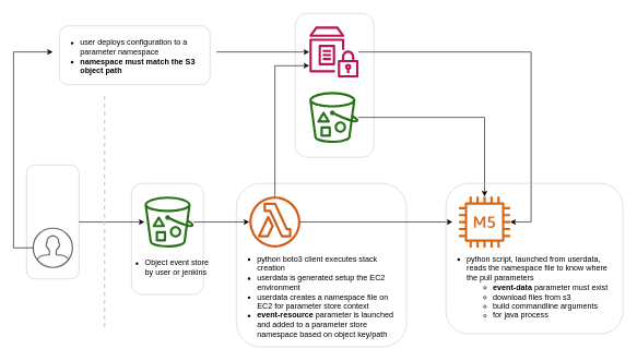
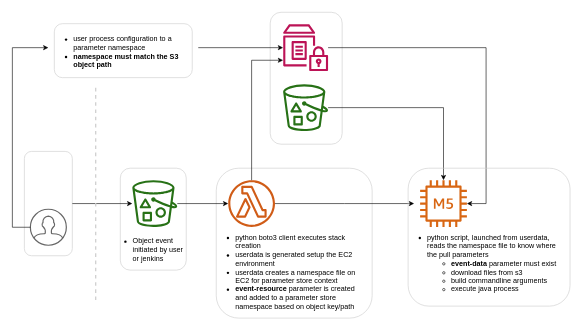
  <mxCell id="0" />
  <mxCell id="1" parent="0" />
  <mxCell id="2" value="" style="rounded=1;whiteSpace=wrap;html=1;fillColor=none;strokeColor=#CCCCCC;" vertex="1" parent="1"><mxGeometry x="40" y="252" width="80" height="174" as="geometry" /></mxCell>
  <mxCell id="3" value="" style="rounded=1;whiteSpace=wrap;html=1;fillColor=none;strokeColor=#CCCCCC;" vertex="1" parent="1"><mxGeometry x="450" y="20" width="120" height="220" as="geometry" /></mxCell>
  <mxCell id="4" value="" style="rounded=1;whiteSpace=wrap;html=1;fillColor=none;strokeColor=#CCCCCC;" parent="1" vertex="1"><mxGeometry x="200" y="280" width="110" height="170" as="geometry" /></mxCell>
  <mxCell id="5" value="" style="rounded=1;whiteSpace=wrap;html=1;fillColor=none;strokeColor=#CCCCCC;" parent="1" vertex="1"><mxGeometry x="360" y="280" width="260" height="250" as="geometry" /></mxCell>
  <mxCell id="6" style="edgeStyle=orthogonalEdgeStyle;rounded=0;orthogonalLoop=1;jettySize=auto;html=1;endArrow=classic;endFill=1;" parent="1" source="7" edge="1"><mxGeometry relative="1" as="geometry"><mxPoint x="690" y="339" as="targetPoint" /></mxGeometry></mxCell>
  <mxCell id="7" value="" style="outlineConnect=0;fontColor=#232F3E;gradientColor=none;fillColor=#D05C17;strokeColor=none;dashed=0;verticalLabelPosition=bottom;verticalAlign=top;align=center;html=1;fontSize=12;fontStyle=0;aspect=fixed;pointerEvents=1;shape=mxgraph.aws4.lambda_function;" parent="1" vertex="1"><mxGeometry x="380" y="300" width="78" height="78" as="geometry" /></mxCell>
  <mxCell id="8" style="edgeStyle=orthogonalEdgeStyle;rounded=0;orthogonalLoop=1;jettySize=auto;html=1;" parent="1" source="9" target="7" edge="1"><mxGeometry relative="1" as="geometry" /></mxCell>
  <mxCell id="9" value="" style="outlineConnect=0;fontColor=#232F3E;gradientColor=none;fillColor=#277116;strokeColor=none;dashed=0;verticalLabelPosition=bottom;verticalAlign=top;align=center;html=1;fontSize=12;fontStyle=0;aspect=fixed;pointerEvents=1;shape=mxgraph.aws4.bucket_with_objects;" parent="1" vertex="1"><mxGeometry x="220" y="300" width="75" height="78" as="geometry" /></mxCell>
  <mxCell id="10" value="" style="outlineConnect=0;fontColor=#232F3E;gradientColor=none;fillColor=#D86613;strokeColor=none;dashed=0;verticalLabelPosition=bottom;verticalAlign=top;align=center;html=1;fontSize=12;fontStyle=0;aspect=fixed;pointerEvents=1;shape=mxgraph.aws4.m5_instance;" parent="1" vertex="1"><mxGeometry x="700" y="300" width="78" height="78" as="geometry" /></mxCell>
- <mxCell id="11" value="&lt;div&gt;&lt;ul&gt;&lt;li&gt;python boto3 client executes stack creation&lt;/li&gt;&lt;li&gt;userdata is generated setup the EC2 environment&lt;/li&gt;&lt;li&gt;userdata creates a namespace file on&amp;nbsp; EC2 for parameter store context&lt;br&gt;&lt;/li&gt;&lt;li&gt;&lt;b&gt;event-resource&lt;/b&gt; parameter is launched and added to a parameter store namespace based on object key/path&lt;br&gt;&lt;/li&gt;&lt;/ul&gt;&lt;/div&gt;" style="text;html=1;strokeColor=none;fillColor=none;align=left;verticalAlign=top;whiteSpace=wrap;rounded=0;" parent="1" vertex="1"><mxGeometry x="350" y="370" width="260" height="160" as="geometry" /></mxCell>
+ <mxCell id="11" value="&lt;div&gt;&lt;ul&gt;&lt;li&gt;python boto3 client executes stack creation&lt;/li&gt;&lt;li&gt;userdata is generated setup the EC2 environment&lt;/li&gt;&lt;li&gt;userdata creates a namespace file on&amp;nbsp; EC2 for parameter store context&lt;br&gt;&lt;/li&gt;&lt;li&gt;&lt;b&gt;event-resource&lt;/b&gt; parameter is created and added to a parameter store namespace based on object key/path&lt;br&gt;&lt;/li&gt;&lt;/ul&gt;&lt;/div&gt;" style="text;html=1;strokeColor=none;fillColor=none;align=left;verticalAlign=top;whiteSpace=wrap;rounded=0;" parent="1" vertex="1"><mxGeometry x="350" y="370" width="260" height="160" as="geometry" /></mxCell>
  <mxCell id="12" style="edgeStyle=orthogonalEdgeStyle;rounded=0;orthogonalLoop=1;jettySize=auto;html=1;endArrow=none;endFill=0;fontSize=16;startArrow=classic;startFill=1;entryX=1;entryY=0.5;entryDx=0;entryDy=0;" parent="1" source="9" edge="1" target="2"><mxGeometry relative="1" as="geometry"><mxPoint x="60" y="339" as="targetPoint" /><Array as="points" /></mxGeometry></mxCell>
- <mxCell id="13" value="&lt;ul&gt;&lt;li&gt;Object event store by user or jenkins&lt;br&gt;&lt;/li&gt;&lt;/ul&gt;" style="text;html=1;strokeColor=none;fillColor=none;align=left;verticalAlign=top;whiteSpace=wrap;rounded=0;" parent="1" vertex="1"><mxGeometry x="179" y="376" width="140" height="50" as="geometry" /></mxCell>
+ <mxCell id="13" value="&lt;ul&gt;&lt;li&gt;Object event initiated by user or jenkins&lt;br&gt;&lt;/li&gt;&lt;/ul&gt;" style="text;html=1;strokeColor=none;fillColor=none;align=left;verticalAlign=top;whiteSpace=wrap;rounded=0;" parent="1" vertex="1"><mxGeometry x="179" y="376" width="140" height="50" as="geometry" /></mxCell>
  <mxCell id="14" value="" style="endArrow=none;html=1;fontSize=16;dashed=1;strokeWidth=2;strokeColor=#CCCCCC;" parent="1" edge="1"><mxGeometry width="50" height="50" relative="1" as="geometry"><mxPoint x="159" y="500" as="sourcePoint" /><mxPoint x="159" y="140" as="targetPoint" /></mxGeometry></mxCell>
  <mxCell id="15" style="edgeStyle=orthogonalEdgeStyle;rounded=0;orthogonalLoop=1;jettySize=auto;html=1;startArrow=classic;startFill=1;endArrow=none;endFill=0;" edge="1" parent="1" source="17" target="7"><mxGeometry relative="1" as="geometry"><Array as="points"><mxPoint x="419" y="100" /></Array></mxGeometry></mxCell>
  <mxCell id="16" style="edgeStyle=orthogonalEdgeStyle;rounded=0;orthogonalLoop=1;jettySize=auto;html=1;startArrow=none;startFill=0;" edge="1" parent="1" source="17" target="10"><mxGeometry relative="1" as="geometry"><Array as="points"><mxPoint x="810" y="79" /><mxPoint x="810" y="339" /></Array></mxGeometry></mxCell>
  <mxCell id="17" value="" style="outlineConnect=0;fontColor=#232F3E;gradientColor=none;fillColor=#BC1356;strokeColor=none;dashed=0;verticalLabelPosition=bottom;verticalAlign=top;align=center;html=1;fontSize=12;fontStyle=0;aspect=fixed;pointerEvents=1;shape=mxgraph.aws4.parameter_store;" parent="1" vertex="1"><mxGeometry x="471.5" y="40" width="75" height="78" as="geometry" /></mxCell>
  <mxCell id="18" style="edgeStyle=orthogonalEdgeStyle;rounded=0;orthogonalLoop=1;jettySize=auto;html=1;startArrow=none;startFill=0;" edge="1" parent="1" source="19" target="10"><mxGeometry relative="1" as="geometry" /></mxCell>
  <mxCell id="19" value="" style="outlineConnect=0;fontColor=#232F3E;gradientColor=none;fillColor=#277116;strokeColor=none;dashed=0;verticalLabelPosition=bottom;verticalAlign=top;align=center;html=1;fontSize=12;fontStyle=0;aspect=fixed;pointerEvents=1;shape=mxgraph.aws4.bucket_with_objects;" parent="1" vertex="1"><mxGeometry x="471.5" y="140" width="75" height="78" as="geometry" /></mxCell>
  <mxCell id="20" value="" style="group" vertex="1" connectable="0" parent="1"><mxGeometry x="50" y="269.5" width="60" height="139" as="geometry" /></mxCell>
  <mxCell id="21" value="" style="html=1;verticalLabelPosition=bottom;align=center;labelBackgroundColor=#ffffff;verticalAlign=top;strokeWidth=2;shadow=0;dashed=0;shape=mxgraph.ios7.icons.user;fillColor=none;fontSize=16;aspect=fixed;strokeColor=#666666;" parent="20" vertex="1"><mxGeometry y="79" width="60" height="60" as="geometry" /></mxCell>
  <mxCell id="22" value="" style="shape=image;html=1;verticalAlign=top;verticalLabelPosition=bottom;labelBackgroundColor=#ffffff;imageAspect=0;aspect=fixed;image=https://cdn4.iconfinder.com/data/icons/logos-brands-5/24/jenkins-128.png" vertex="1" parent="20"><mxGeometry width="60" height="60" as="geometry" /></mxCell>
  <mxCell id="23" style="edgeStyle=orthogonalEdgeStyle;rounded=0;orthogonalLoop=1;jettySize=auto;html=1;startArrow=none;startFill=0;entryX=0;entryY=0.5;entryDx=0;entryDy=0;" edge="1" parent="1" source="21" target="26"><mxGeometry relative="1" as="geometry"><Array as="points"><mxPoint x="20" y="379" /></Array></mxGeometry></mxCell>
  <mxCell id="24" value="" style="group;fontStyle=4" vertex="1" connectable="0" parent="1"><mxGeometry x="80" y="29" width="250" height="100" as="geometry" /></mxCell>
  <mxCell id="25" value="" style="rounded=1;whiteSpace=wrap;html=1;fillColor=none;strokeColor=#CCCCCC;" vertex="1" parent="24"><mxGeometry x="10" y="10" width="230" height="90" as="geometry" /></mxCell>
- <mxCell id="26" value="&lt;div&gt;&lt;ul&gt;&lt;li&gt;user deploys configuration to a parameter namespace&lt;/li&gt;&lt;li&gt;&lt;b&gt;namespace must match the S3 object path&lt;/b&gt;&lt;br&gt;&lt;/li&gt;&lt;/ul&gt;&lt;/div&gt;" style="text;html=1;strokeColor=none;align=left;verticalAlign=top;whiteSpace=wrap;rounded=0;" vertex="1" parent="24"><mxGeometry y="10" width="250" height="80" as="geometry" /></mxCell>
+ <mxCell id="26" value="&lt;div&gt;&lt;ul&gt;&lt;li&gt;user process configuration to a parameter namespace&lt;/li&gt;&lt;li&gt;&lt;b&gt;namespace must match the S3 object path&lt;/b&gt;&lt;br&gt;&lt;/li&gt;&lt;/ul&gt;&lt;/div&gt;" style="text;html=1;strokeColor=none;align=left;verticalAlign=top;whiteSpace=wrap;rounded=0;" vertex="1" parent="24"><mxGeometry y="10" width="250" height="80" as="geometry" /></mxCell>
  <mxCell id="27" style="edgeStyle=orthogonalEdgeStyle;rounded=0;orthogonalLoop=1;jettySize=auto;html=1;startArrow=none;startFill=0;" edge="1" parent="1" source="26" target="17"><mxGeometry relative="1" as="geometry" /></mxCell>
  <mxCell id="28" value="" style="rounded=1;whiteSpace=wrap;html=1;fillColor=none;strokeColor=#CCCCCC;" vertex="1" parent="1"><mxGeometry x="680" y="280" width="270" height="230" as="geometry" /></mxCell>
- <mxCell id="29" value="&lt;div&gt;&lt;ul&gt;&lt;li&gt;python script, launched from userdata, reads the namespace file to know where the pull parameters&lt;/li&gt;&lt;ul&gt;&lt;li&gt;&lt;b&gt;event-data&lt;/b&gt; parameter must exist &lt;br&gt;&lt;/li&gt;&lt;li&gt;download files from s3&lt;/li&gt;&lt;li&gt;build commandline arguments&lt;/li&gt;&lt;li&gt;for java process&lt;br&gt;&lt;/li&gt;&lt;/ul&gt;&lt;/ul&gt;&lt;/div&gt;" style="text;html=1;strokeColor=none;fillColor=none;align=left;verticalAlign=top;whiteSpace=wrap;rounded=0;" vertex="1" parent="1"><mxGeometry x="670" y="370" width="270" height="140" as="geometry" /></mxCell>
+ <mxCell id="29" value="&lt;div&gt;&lt;ul&gt;&lt;li&gt;python script, launched from userdata, reads the namespace file to know where the pull parameters&lt;/li&gt;&lt;ul&gt;&lt;li&gt;&lt;b&gt;event-data&lt;/b&gt; parameter must exist &lt;br&gt;&lt;/li&gt;&lt;li&gt;download files from s3&lt;/li&gt;&lt;li&gt;build commandline arguments&lt;/li&gt;&lt;li&gt;execute java process&lt;br&gt;&lt;/li&gt;&lt;/ul&gt;&lt;/ul&gt;&lt;/div&gt;" style="text;html=1;strokeColor=none;fillColor=none;align=left;verticalAlign=top;whiteSpace=wrap;rounded=0;" vertex="1" parent="1"><mxGeometry x="670" y="370" width="270" height="140" as="geometry" /></mxCell>
